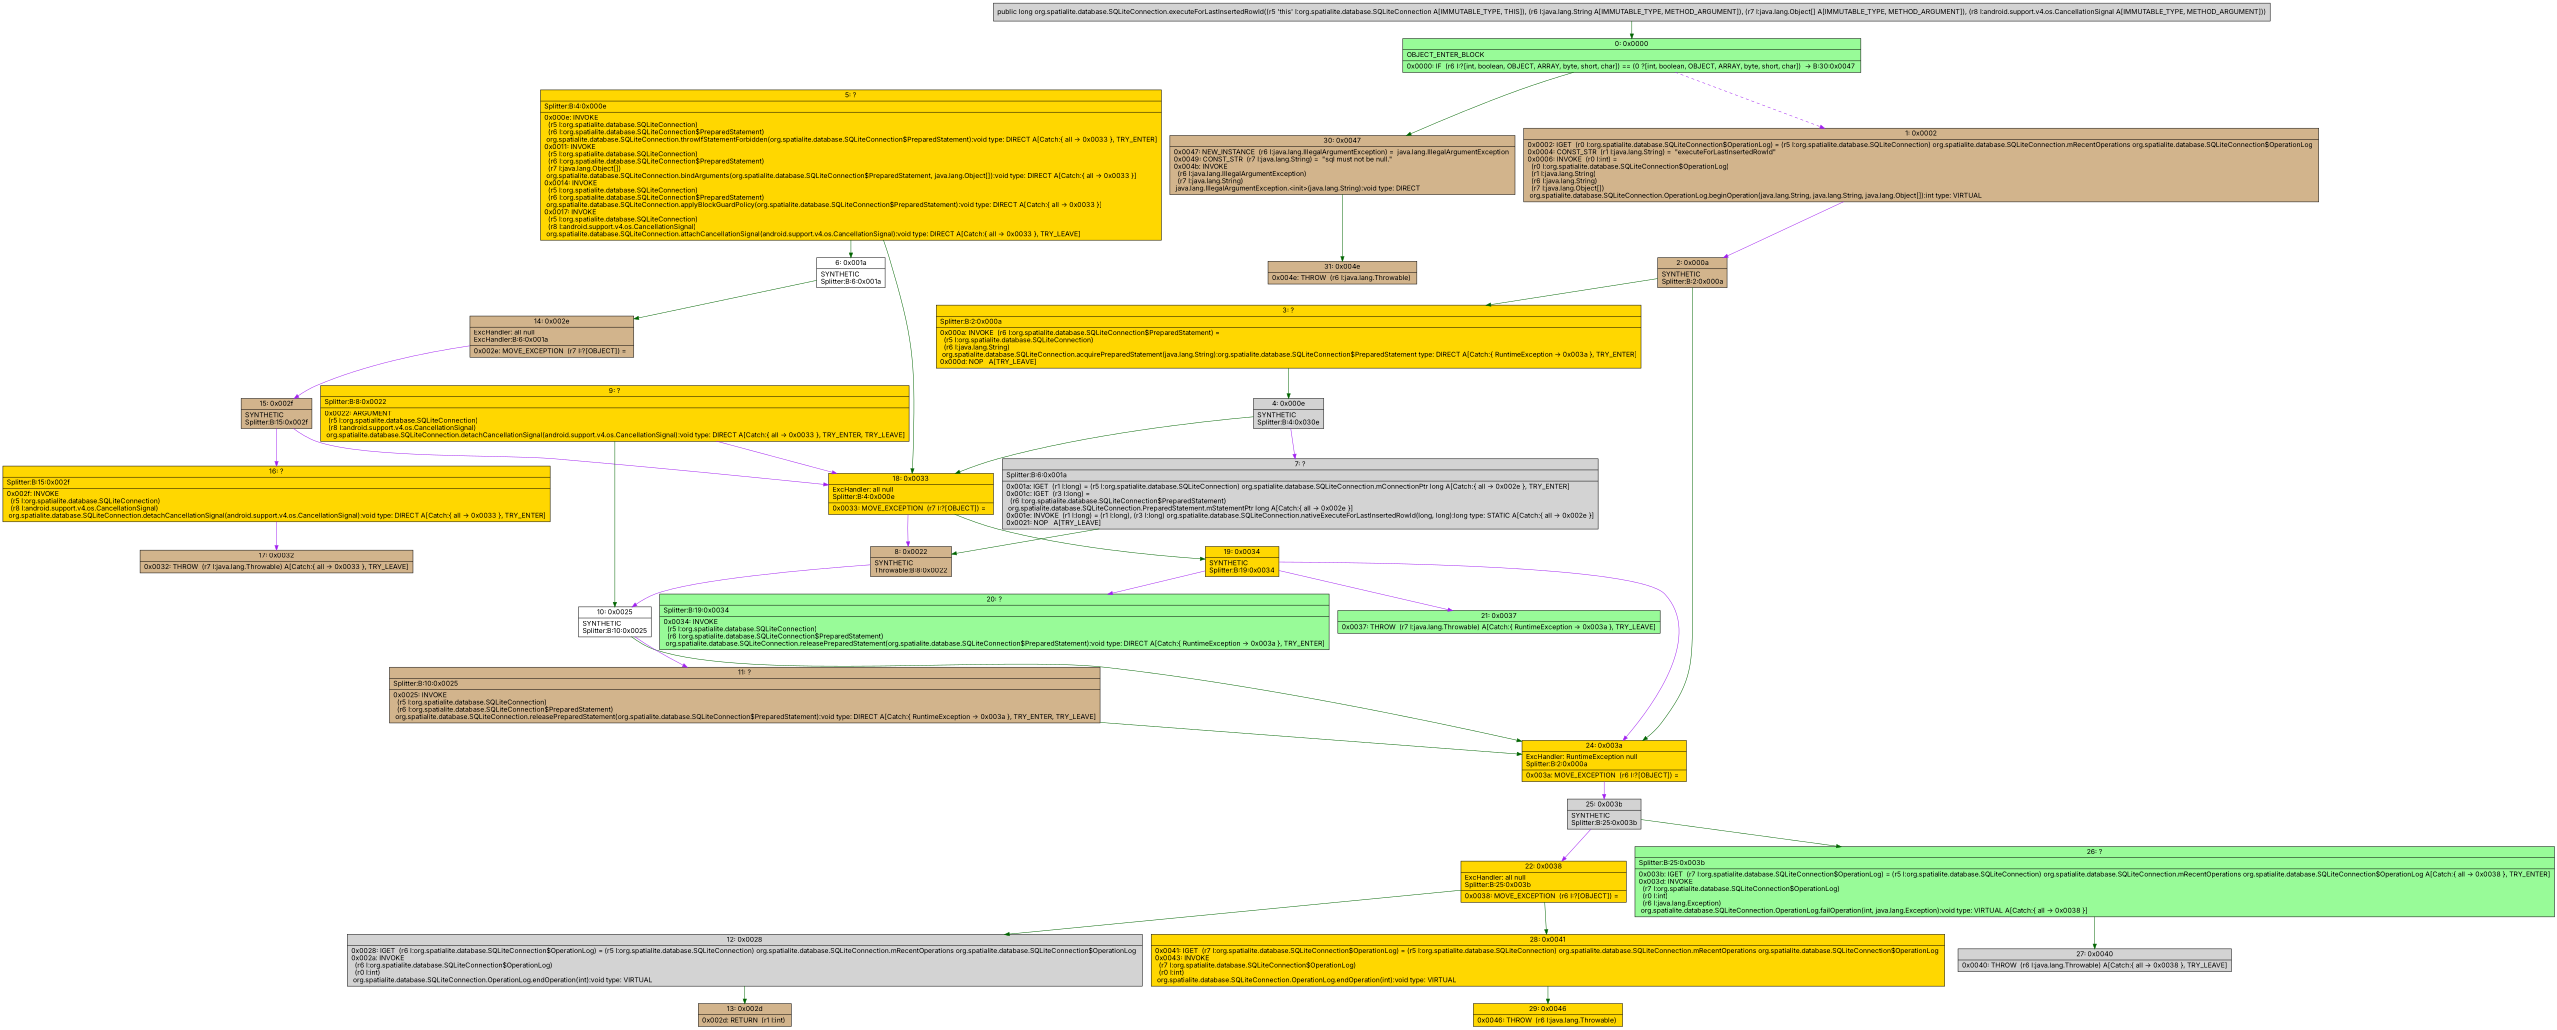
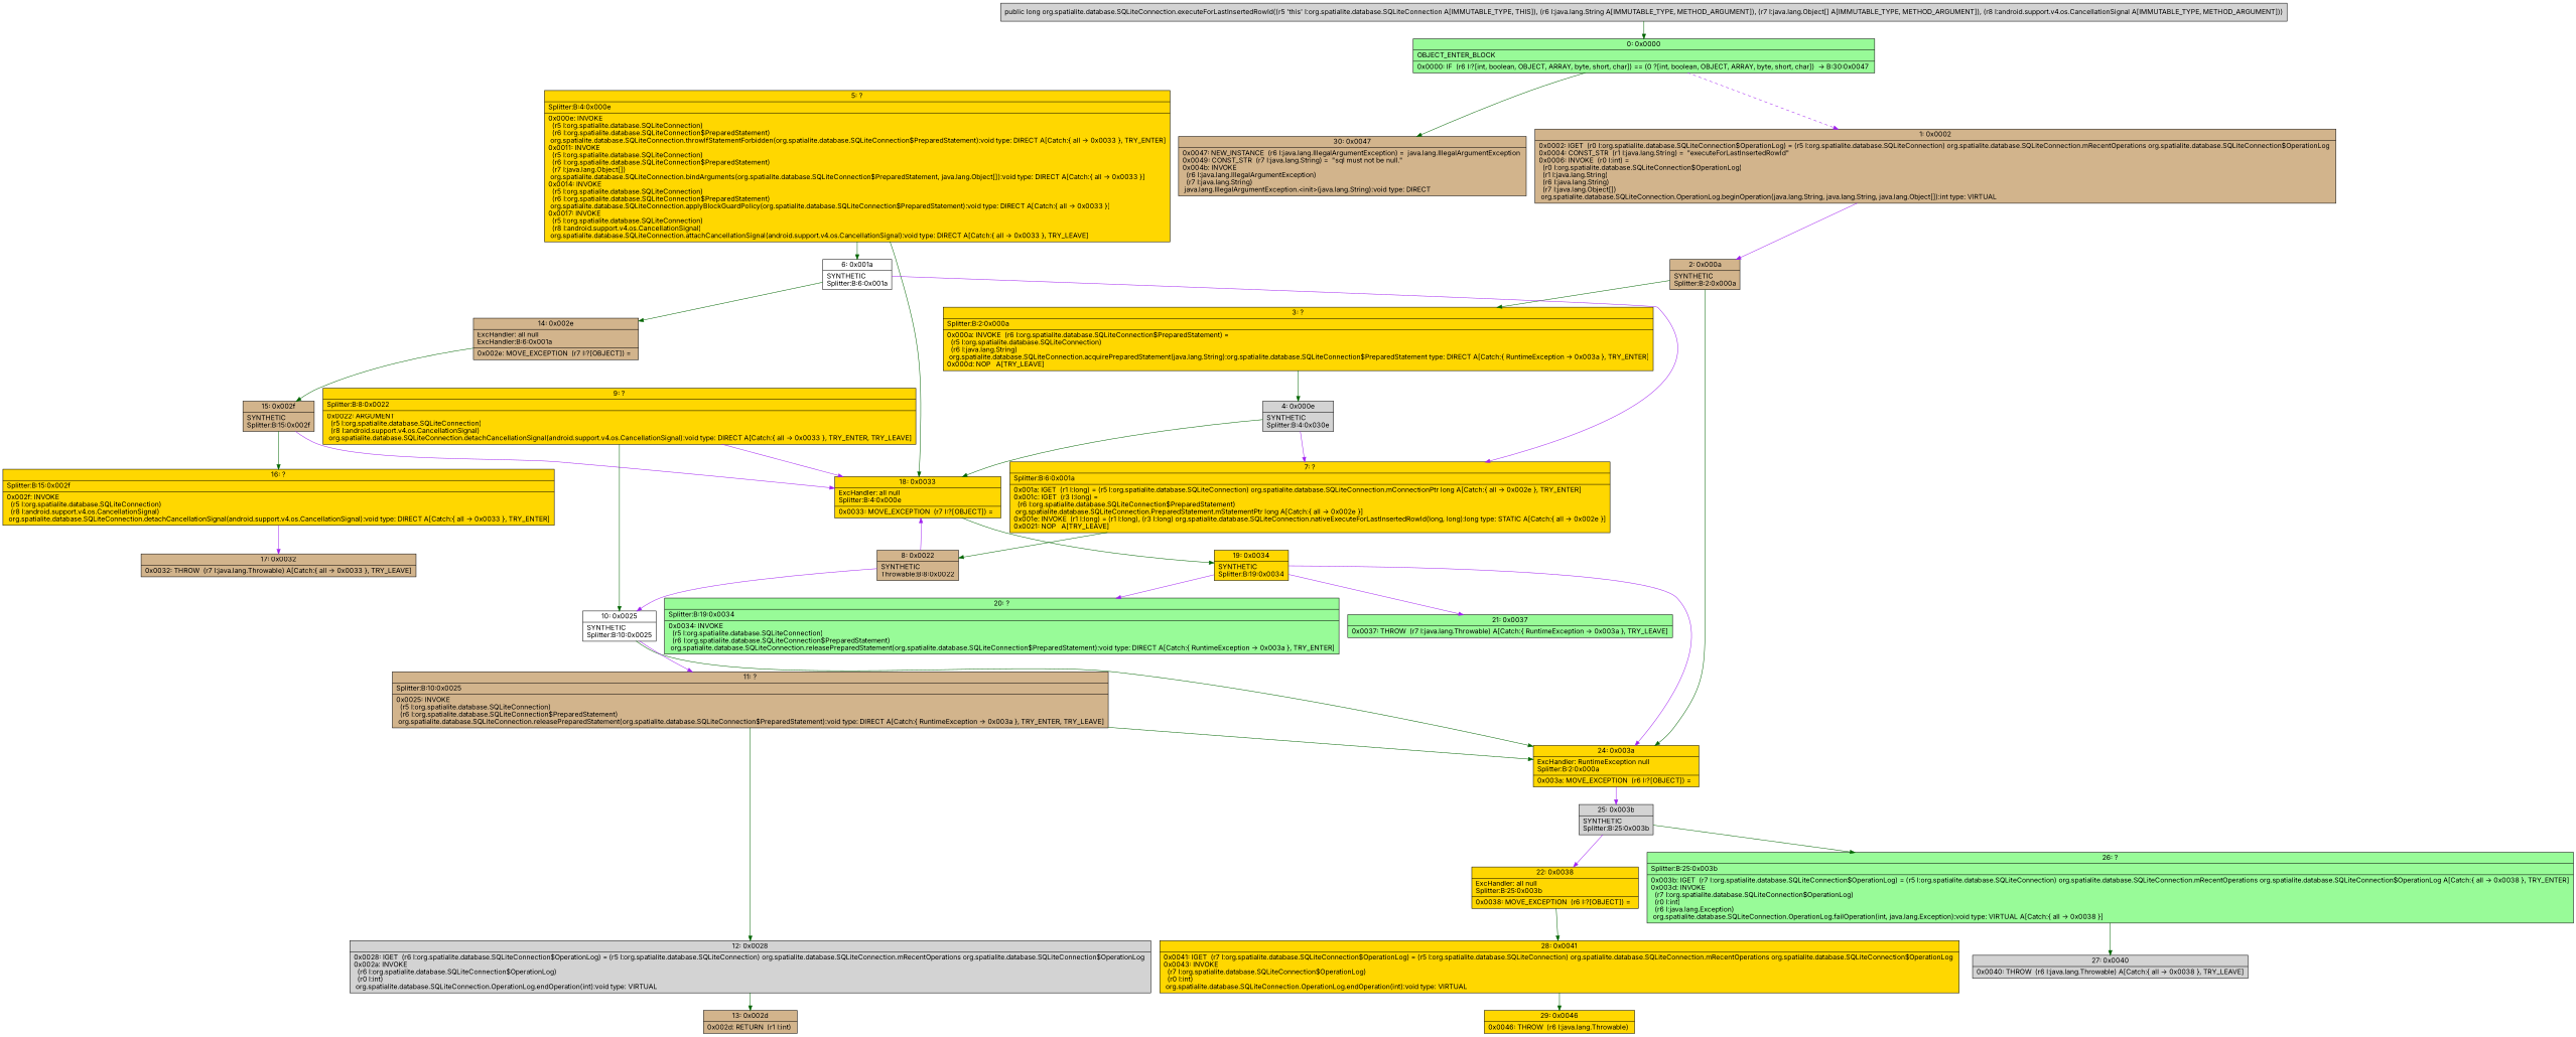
  digraph {
    fontname=Inter
    node [fillcolor=gold fontname=Inter shape=record style=filled]
    edge [color=darkgreen fontname=Inter]
    n1 [fillcolor=palegreen label="{0\:\ 0x0000|OBJECT_ENTER_BLOCK\l|0x0000: IF  (r6 I:?[int, boolean, OBJECT, ARRAY, byte, short, char]) == (0 ?[int, boolean, OBJECT, ARRAY, byte, short, char])  \-\> B:30:0x0047 \l}"]
    n2 [fillcolor=tan label="{1\:\ 0x0002|0x0002: IGET  (r0 I:org.spatialite.database.SQLiteConnection$OperationLog) = (r5 I:org.spatialite.database.SQLiteConnection) org.spatialite.database.SQLiteConnection.mRecentOperations org.spatialite.database.SQLiteConnection$OperationLog \l0x0004: CONST_STR  (r1 I:java.lang.String) =  \"executeForLastInsertedRowId\" \l0x0006: INVOKE  (r0 I:int) = \l  (r0 I:org.spatialite.database.SQLiteConnection$OperationLog)\l  (r1 I:java.lang.String)\l  (r6 I:java.lang.String)\l  (r7 I:java.lang.Object[])\l org.spatialite.database.SQLiteConnection.OperationLog.beginOperation(java.lang.String, java.lang.String, java.lang.Object[]):int type: VIRTUAL \l}"]
    n3 [fillcolor=tan label="{30\:\ 0x0047|0x0047: NEW_INSTANCE  (r6 I:java.lang.IllegalArgumentException) =  java.lang.IllegalArgumentException \l0x0049: CONST_STR  (r7 I:java.lang.String) =  \"sql must not be null.\" \l0x004b: INVOKE  \l  (r6 I:java.lang.IllegalArgumentException)\l  (r7 I:java.lang.String)\l java.lang.IllegalArgumentException.\<init\>(java.lang.String):void type: DIRECT \l}"]
    n4 [fillcolor=tan label="{2\:\ 0x000a|SYNTHETIC\lSplitter:B:2:0x000a\l}"]
-   n5 [fillcolor=tan label="{31\:\ 0x004e|0x004e: THROW  (r6 I:java.lang.Throwable) \l}"]
    n6 [label="{3\:\ ?|Splitter:B:2:0x000a\l|0x000a: INVOKE  (r6 I:org.spatialite.database.SQLiteConnection$PreparedStatement) = \l  (r5 I:org.spatialite.database.SQLiteConnection)\l  (r6 I:java.lang.String)\l org.spatialite.database.SQLiteConnection.acquirePreparedStatement(java.lang.String):org.spatialite.database.SQLiteConnection$PreparedStatement type: DIRECT A[Catch:\{ RuntimeException \-\> 0x003a \}, TRY_ENTER]\l0x000d: NOP   A[TRY_LEAVE]\l}"]
    n7 [label="{24\:\ 0x003a|ExcHandler: RuntimeException null\lSplitter:B:2:0x000a\l|0x003a: MOVE_EXCEPTION  (r6 I:?[OBJECT]) =  \l}"]
    n8 [fillcolor=lightgrey label="{4\:\ 0x000e|SYNTHETIC\lSplitter:B:4:0x030e\l}"]
    n9 [fillcolor=lightgrey label="{25\:\ 0x003b|SYNTHETIC\lSplitter:B:25:0x003b\l}"]
    n10 [label="{18\:\ 0x0033|ExcHandler: all null\lSplitter:B:4:0x000e\l|0x0033: MOVE_EXCEPTION  (r7 I:?[OBJECT]) =  \l}"]
-   n11 [fillcolor=lightgrey label="{7\:\ ?|Splitter:B:6:0x001a\l|0x001a: IGET  (r1 I:long) = (r5 I:org.spatialite.database.SQLiteConnection) org.spatialite.database.SQLiteConnection.mConnectionPtr long A[Catch:\{ all \-\> 0x002e \}, TRY_ENTER]\l0x001c: IGET  (r3 I:long) = \l  (r6 I:org.spatialite.database.SQLiteConnection$PreparedStatement)\l org.spatialite.database.SQLiteConnection.PreparedStatement.mStatementPtr long A[Catch:\{ all \-\> 0x002e \}]\l0x001e: INVOKE  (r1 I:long) = (r1 I:long), (r3 I:long) org.spatialite.database.SQLiteConnection.nativeExecuteForLastInsertedRowId(long, long):long type: STATIC A[Catch:\{ all \-\> 0x002e \}]\l0x0021: NOP   A[TRY_LEAVE]\l}"]
+   n11 [label="{7\:\ ?|Splitter:B:6:0x001a\l|0x001a: IGET  (r1 I:long) = (r5 I:org.spatialite.database.SQLiteConnection) org.spatialite.database.SQLiteConnection.mConnectionPtr long A[Catch:\{ all \-\> 0x002e \}, TRY_ENTER]\l0x001c: IGET  (r3 I:long) = \l  (r6 I:org.spatialite.database.SQLiteConnection$PreparedStatement)\l org.spatialite.database.SQLiteConnection.PreparedStatement.mStatementPtr long A[Catch:\{ all \-\> 0x002e \}]\l0x001e: INVOKE  (r1 I:long) = (r1 I:long), (r3 I:long) org.spatialite.database.SQLiteConnection.nativeExecuteForLastInsertedRowId(long, long):long type: STATIC A[Catch:\{ all \-\> 0x002e \}]\l0x0021: NOP   A[TRY_LEAVE]\l}"]
    n12 [label="{5\:\ ?|Splitter:B:4:0x000e\l|0x000e: INVOKE  \l  (r5 I:org.spatialite.database.SQLiteConnection)\l  (r6 I:org.spatialite.database.SQLiteConnection$PreparedStatement)\l org.spatialite.database.SQLiteConnection.throwIfStatementForbidden(org.spatialite.database.SQLiteConnection$PreparedStatement):void type: DIRECT A[Catch:\{ all \-\> 0x0033 \}, TRY_ENTER]\l0x0011: INVOKE  \l  (r5 I:org.spatialite.database.SQLiteConnection)\l  (r6 I:org.spatialite.database.SQLiteConnection$PreparedStatement)\l  (r7 I:java.lang.Object[])\l org.spatialite.database.SQLiteConnection.bindArguments(org.spatialite.database.SQLiteConnection$PreparedStatement, java.lang.Object[]):void type: DIRECT A[Catch:\{ all \-\> 0x0033 \}]\l0x0014: INVOKE  \l  (r5 I:org.spatialite.database.SQLiteConnection)\l  (r6 I:org.spatialite.database.SQLiteConnection$PreparedStatement)\l org.spatialite.database.SQLiteConnection.applyBlockGuardPolicy(org.spatialite.database.SQLiteConnection$PreparedStatement):void type: DIRECT A[Catch:\{ all \-\> 0x0033 \}]\l0x0017: INVOKE  \l  (r5 I:org.spatialite.database.SQLiteConnection)\l  (r8 I:android.support.v4.os.CancellationSignal)\l org.spatialite.database.SQLiteConnection.attachCancellationSignal(android.support.v4.os.CancellationSignal):void type: DIRECT A[Catch:\{ all \-\> 0x0033 \}, TRY_LEAVE]\l}"]
    n13 [fillcolor=white label="{6\:\ 0x001a|SYNTHETIC\lSplitter:B:6:0x001a\l}"]
    n14 [label="{19\:\ 0x0034|SYNTHETIC\lSplitter:B:19:0x0034\l}"]
    n15 [fillcolor=tan label="{14\:\ 0x002e|ExcHandler: all null\lExcHandler:B:6:0x001a\l|0x002e: MOVE_EXCEPTION  (r7 I:?[OBJECT]) =  \l}"]
    n16 [fillcolor=tan label="{8\:\ 0x0022|SYNTHETIC\lThrowable:B:8:0x0022\l}"]
    n17 [fillcolor=tan label="{15\:\ 0x002f|SYNTHETIC\lSplitter:B:15:0x002f\l}"]
    n18 [fillcolor=white label="{10\:\ 0x0025|SYNTHETIC\lSplitter:B:10:0x0025\l}"]
    n19 [label="{9\:\ ?|Splitter:B:8:0x0022\l|0x0022: ARGUMENT  \l  (r5 I:org.spatialite.database.SQLiteConnection)\l  (r8 I:android.support.v4.os.CancellationSignal)\l org.spatialite.database.SQLiteConnection.detachCancellationSignal(android.support.v4.os.CancellationSignal):void type: DIRECT A[Catch:\{ all \-\> 0x0033 \}, TRY_ENTER, TRY_LEAVE]\l}"]
    n20 [fillcolor=tan label="{11\:\ ?|Splitter:B:10:0x0025\l|0x0025: INVOKE  \l  (r5 I:org.spatialite.database.SQLiteConnection)\l  (r6 I:org.spatialite.database.SQLiteConnection$PreparedStatement)\l org.spatialite.database.SQLiteConnection.releasePreparedStatement(org.spatialite.database.SQLiteConnection$PreparedStatement):void type: DIRECT A[Catch:\{ RuntimeException \-\> 0x003a \}, TRY_ENTER, TRY_LEAVE]\l}"]
    n21 [fillcolor=lightgrey label="{12\:\ 0x0028|0x0028: IGET  (r6 I:org.spatialite.database.SQLiteConnection$OperationLog) = (r5 I:org.spatialite.database.SQLiteConnection) org.spatialite.database.SQLiteConnection.mRecentOperations org.spatialite.database.SQLiteConnection$OperationLog \l0x002a: INVOKE  \l  (r6 I:org.spatialite.database.SQLiteConnection$OperationLog)\l  (r0 I:int)\l org.spatialite.database.SQLiteConnection.OperationLog.endOperation(int):void type: VIRTUAL \l}"]
    n22 [fillcolor=tan label="{13\:\ 0x002d|0x002d: RETURN  (r1 I:int) \l}"]
    n23 [label="{16\:\ ?|Splitter:B:15:0x002f\l|0x002f: INVOKE  \l  (r5 I:org.spatialite.database.SQLiteConnection)\l  (r8 I:android.support.v4.os.CancellationSignal)\l org.spatialite.database.SQLiteConnection.detachCancellationSignal(android.support.v4.os.CancellationSignal):void type: DIRECT A[Catch:\{ all \-\> 0x0033 \}, TRY_ENTER]\l}"]
    n24 [fillcolor=tan label="{17\:\ 0x0032|0x0032: THROW  (r7 I:java.lang.Throwable) A[Catch:\{ all \-\> 0x0033 \}, TRY_LEAVE]\l}"]
    n25 [fillcolor=palegreen label="{20\:\ ?|Splitter:B:19:0x0034\l|0x0034: INVOKE  \l  (r5 I:org.spatialite.database.SQLiteConnection)\l  (r6 I:org.spatialite.database.SQLiteConnection$PreparedStatement)\l org.spatialite.database.SQLiteConnection.releasePreparedStatement(org.spatialite.database.SQLiteConnection$PreparedStatement):void type: DIRECT A[Catch:\{ RuntimeException \-\> 0x003a \}, TRY_ENTER]\l}"]
    n26 [fillcolor=palegreen label="{21\:\ 0x0037|0x0037: THROW  (r7 I:java.lang.Throwable) A[Catch:\{ RuntimeException \-\> 0x003a \}, TRY_LEAVE]\l}"]
    n27 [label="{22\:\ 0x0038|ExcHandler: all null\lSplitter:B:25:0x003b\l|0x0038: MOVE_EXCEPTION  (r6 I:?[OBJECT]) =  \l}"]
    n28 [label="{28\:\ 0x0041|0x0041: IGET  (r7 I:org.spatialite.database.SQLiteConnection$OperationLog) = (r5 I:org.spatialite.database.SQLiteConnection) org.spatialite.database.SQLiteConnection.mRecentOperations org.spatialite.database.SQLiteConnection$OperationLog \l0x0043: INVOKE  \l  (r7 I:org.spatialite.database.SQLiteConnection$OperationLog)\l  (r0 I:int)\l org.spatialite.database.SQLiteConnection.OperationLog.endOperation(int):void type: VIRTUAL \l}"]
    n29 [label="{29\:\ 0x0046|0x0046: THROW  (r6 I:java.lang.Throwable) \l}"]
    n30 [fillcolor=palegreen label="{26\:\ ?|Splitter:B:25:0x003b\l|0x003b: IGET  (r7 I:org.spatialite.database.SQLiteConnection$OperationLog) = (r5 I:org.spatialite.database.SQLiteConnection) org.spatialite.database.SQLiteConnection.mRecentOperations org.spatialite.database.SQLiteConnection$OperationLog A[Catch:\{ all \-\> 0x0038 \}, TRY_ENTER]\l0x003d: INVOKE  \l  (r7 I:org.spatialite.database.SQLiteConnection$OperationLog)\l  (r0 I:int)\l  (r6 I:java.lang.Exception)\l org.spatialite.database.SQLiteConnection.OperationLog.failOperation(int, java.lang.Exception):void type: VIRTUAL A[Catch:\{ all \-\> 0x0038 \}]\l}"]
    n31 [fillcolor=lightgrey label="{27\:\ 0x0040|0x0040: THROW  (r6 I:java.lang.Throwable) A[Catch:\{ all \-\> 0x0038 \}, TRY_LEAVE]\l}"]
    n32 [fillcolor=lightgrey label="{public long org.spatialite.database.SQLiteConnection.executeForLastInsertedRowId((r5 'this' I:org.spatialite.database.SQLiteConnection A[IMMUTABLE_TYPE, THIS]), (r6 I:java.lang.String A[IMMUTABLE_TYPE, METHOD_ARGUMENT]), (r7 I:java.lang.Object[] A[IMMUTABLE_TYPE, METHOD_ARGUMENT]), (r8 I:android.support.v4.os.CancellationSignal A[IMMUTABLE_TYPE, METHOD_ARGUMENT])) }"]
    n1 -> n2 [color=purple style=dashed]
    n1 -> n3
    n2 -> n4 [color=purple]
-   n3 -> n5
    n4 -> n6
    n4 -> n7
    n6 -> n8
    n7 -> n9 [color=purple]
    n8 -> n10
    n8 -> n11 [color=purple]
    n9 -> n27 [color=purple]
    n9 -> n30
    n10 -> n14
    n11 -> n16
    n12 -> n10
    n12 -> n13
+   n13 -> n11 [color=purple]
    n13 -> n15
    n14 -> n7 [color=purple]
    n14 -> n25 [color=purple]
    n14 -> n26 [color=purple]
-   n15 -> n17 [color=purple]
-   n10 -> n16 [color=purple]
+   n15 -> n17
+   n16 -> n10 [color=purple]
    n16 -> n18 [color=purple]
    n17 -> n10 [color=purple]
-   n17 -> n23 [color=purple]
+   n17 -> n23
    n18 -> n7
    n18 -> n20 [color=purple]
    n19 -> n10 [color=purple]
    n19 -> n18
    n20 -> n7
-   n27 -> n21
+   n20 -> n21
    n21 -> n22
    n23 -> n24 [color=purple]
    n27 -> n28
    n28 -> n29
    n30 -> n31
    n32 -> n1
  }
